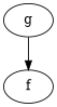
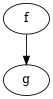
  digraph {
    fontname="DejaVu Serif"
    node [fontname="DejaVu Serif"]
    n1 [label=g]
    n2 [label=f]
-   n1 -> n2 [fontname="DejaVu Serif"]
+   n2 -> n1 [fontname="DejaVu Serif"]
  }
